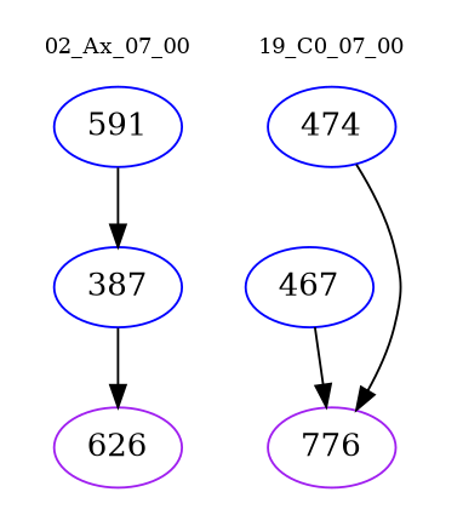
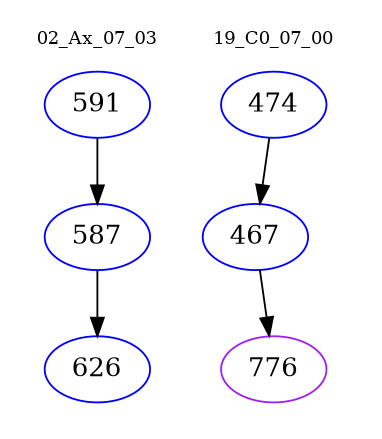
  digraph {
    node [color=blue]
    edge [color=black]
    n1 [label=591]
-   n2 [label=387]
-   n3 [color=purple label=626]
+   n2 [label=587]
+   n3 [label=626]
    n4 [label=474]
    n5 [label=467]
    n6 [color=purple label=776]
    subgraph cluster_1 {
      color=white
      fontsize=10
-     label="02_Ax_07_00"
+     label="02_Ax_07_03"
      n1
      n2
      n3
    }
    subgraph cluster_2 {
      color=white
      fontsize=10
      label="19_C0_07_00"
      n4
      n5
      n6
    }
    n1 -> n2
    n2 -> n3
-   n4 -> n6
+   n4 -> n5
    n5 -> n6
  }
